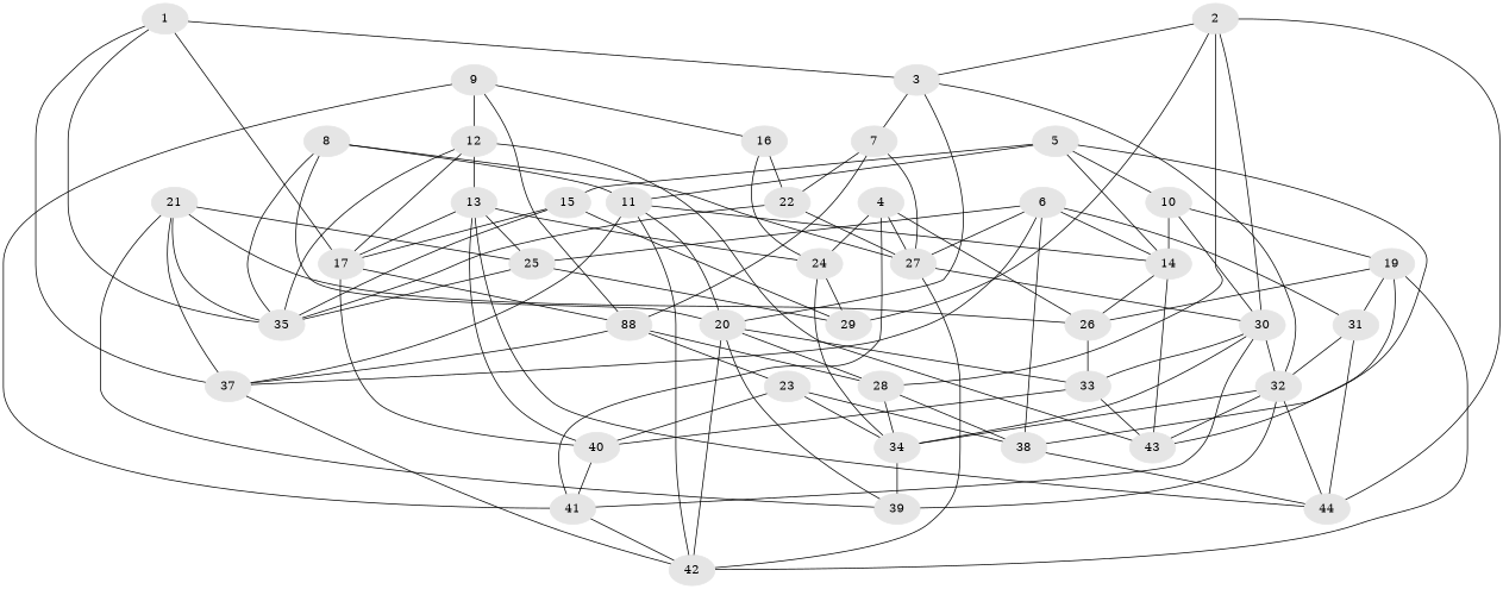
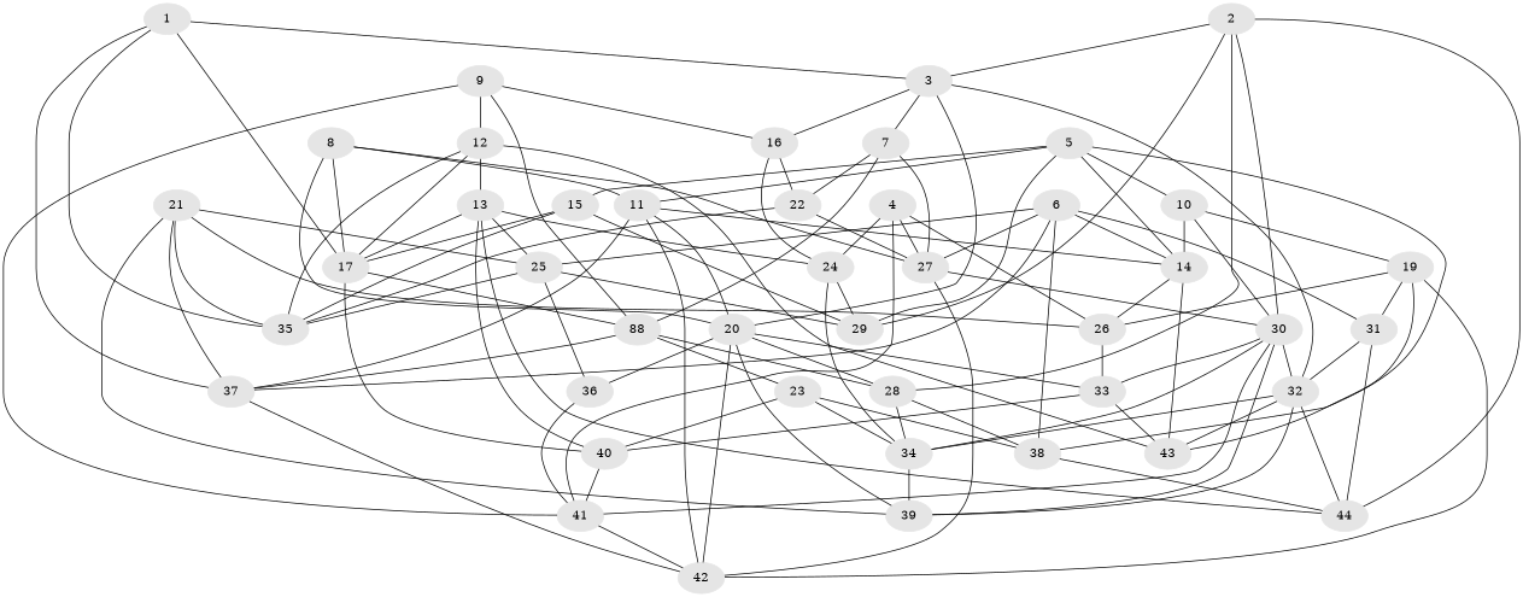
  graph {
    node [color=gray90 style=filled]
    edge [weight=1.0]
    1
    3
    17
    35
    37
    7
    16
    20
    32
    n10 [label=88]
    40
    42
    2
    28
    29
    30
    44
    38
    34
    41
    39
    33
    27
    22
    24
+   36
    43
    4
    26
    5
    10
    11
    14
    15
    19
    6
    25
    31
    23
    8
    9
    12
    13
    21
    1 -- 3
    1 -- 17
    1 -- 35
    1 -- 37
    3 -- 7
+   3 -- 16
    3 -- 20
    3 -- 32
    17 -- n10
    17 -- 40
    37 -- 42
    7 -- n10
    7 -- 27
    7 -- 22
    16 -- 22
    16 -- 24
    20 -- 42
    20 -- 28
    20 -- 39
    20 -- 33
+   20 -- 36
    32 -- 44
    32 -- 34 [weight=2.0]
    32 -- 39
    32 -- 43
    n10 -- 37
    n10 -- 28
    n10 -- 23
    40 -- 41
    2 -- 3
    2 -- 28 [weight=2.0]
    2 -- 29
    2 -- 30
    2 -- 44
    28 -- 38
    28 -- 34
    30 -- 32
    30 -- 34
    30 -- 41
+   30 -- 39
    30 -- 33
    38 -- 44
    34 -- 39 [weight=2.0]
    41 -- 42
    33 -- 40
    33 -- 43
    27 -- 42
    27 -- 30
    22 -- 35 [weight=2.0]
    22 -- 27 [weight=2.0]
    24 -- 29 [weight=2.0]
    24 -- 34
+   36 -- 41
    4 -- 41
    4 -- 27
    4 -- 24
    4 -- 26
    26 -- 33
+   5 -- 29
    5 -- 38
    5 -- 10
    5 -- 11
    5 -- 14
    5 -- 15
    10 -- 30
    10 -- 14
    10 -- 19
    11 -- 37
    11 -- 20
    11 -- 42
    11 -- 14
    14 -- 43
    14 -- 26
    15 -- 17
    15 -- 35
    15 -- 29
    19 -- 42
    19 -- 43
    19 -- 26
    19 -- 31 [weight=2.0]
    6 -- 37
    6 -- 38
    6 -- 27
    6 -- 14
    6 -- 25
    6 -- 31
    25 -- 35
    25 -- 29
+   25 -- 36
    31 -- 32
    31 -- 44 [weight=2.0]
    23 -- 40 [weight=2.0]
    23 -- 38 [weight=2.0]
    23 -- 34
-   8 -- 35
+   8 -- 17
    8 -- 20
    8 -- 27
    8 -- 11
    9 -- 16
    9 -- n10
    9 -- 41
    9 -- 12 [weight=2.0]
    12 -- 17
    12 -- 35
    12 -- 43
    12 -- 13
    13 -- 17
    13 -- 40
    13 -- 44
    13 -- 24
    13 -- 25
    21 -- 35
    21 -- 37
    21 -- 39
    21 -- 26 [weight=2.0]
    21 -- 25
  }
